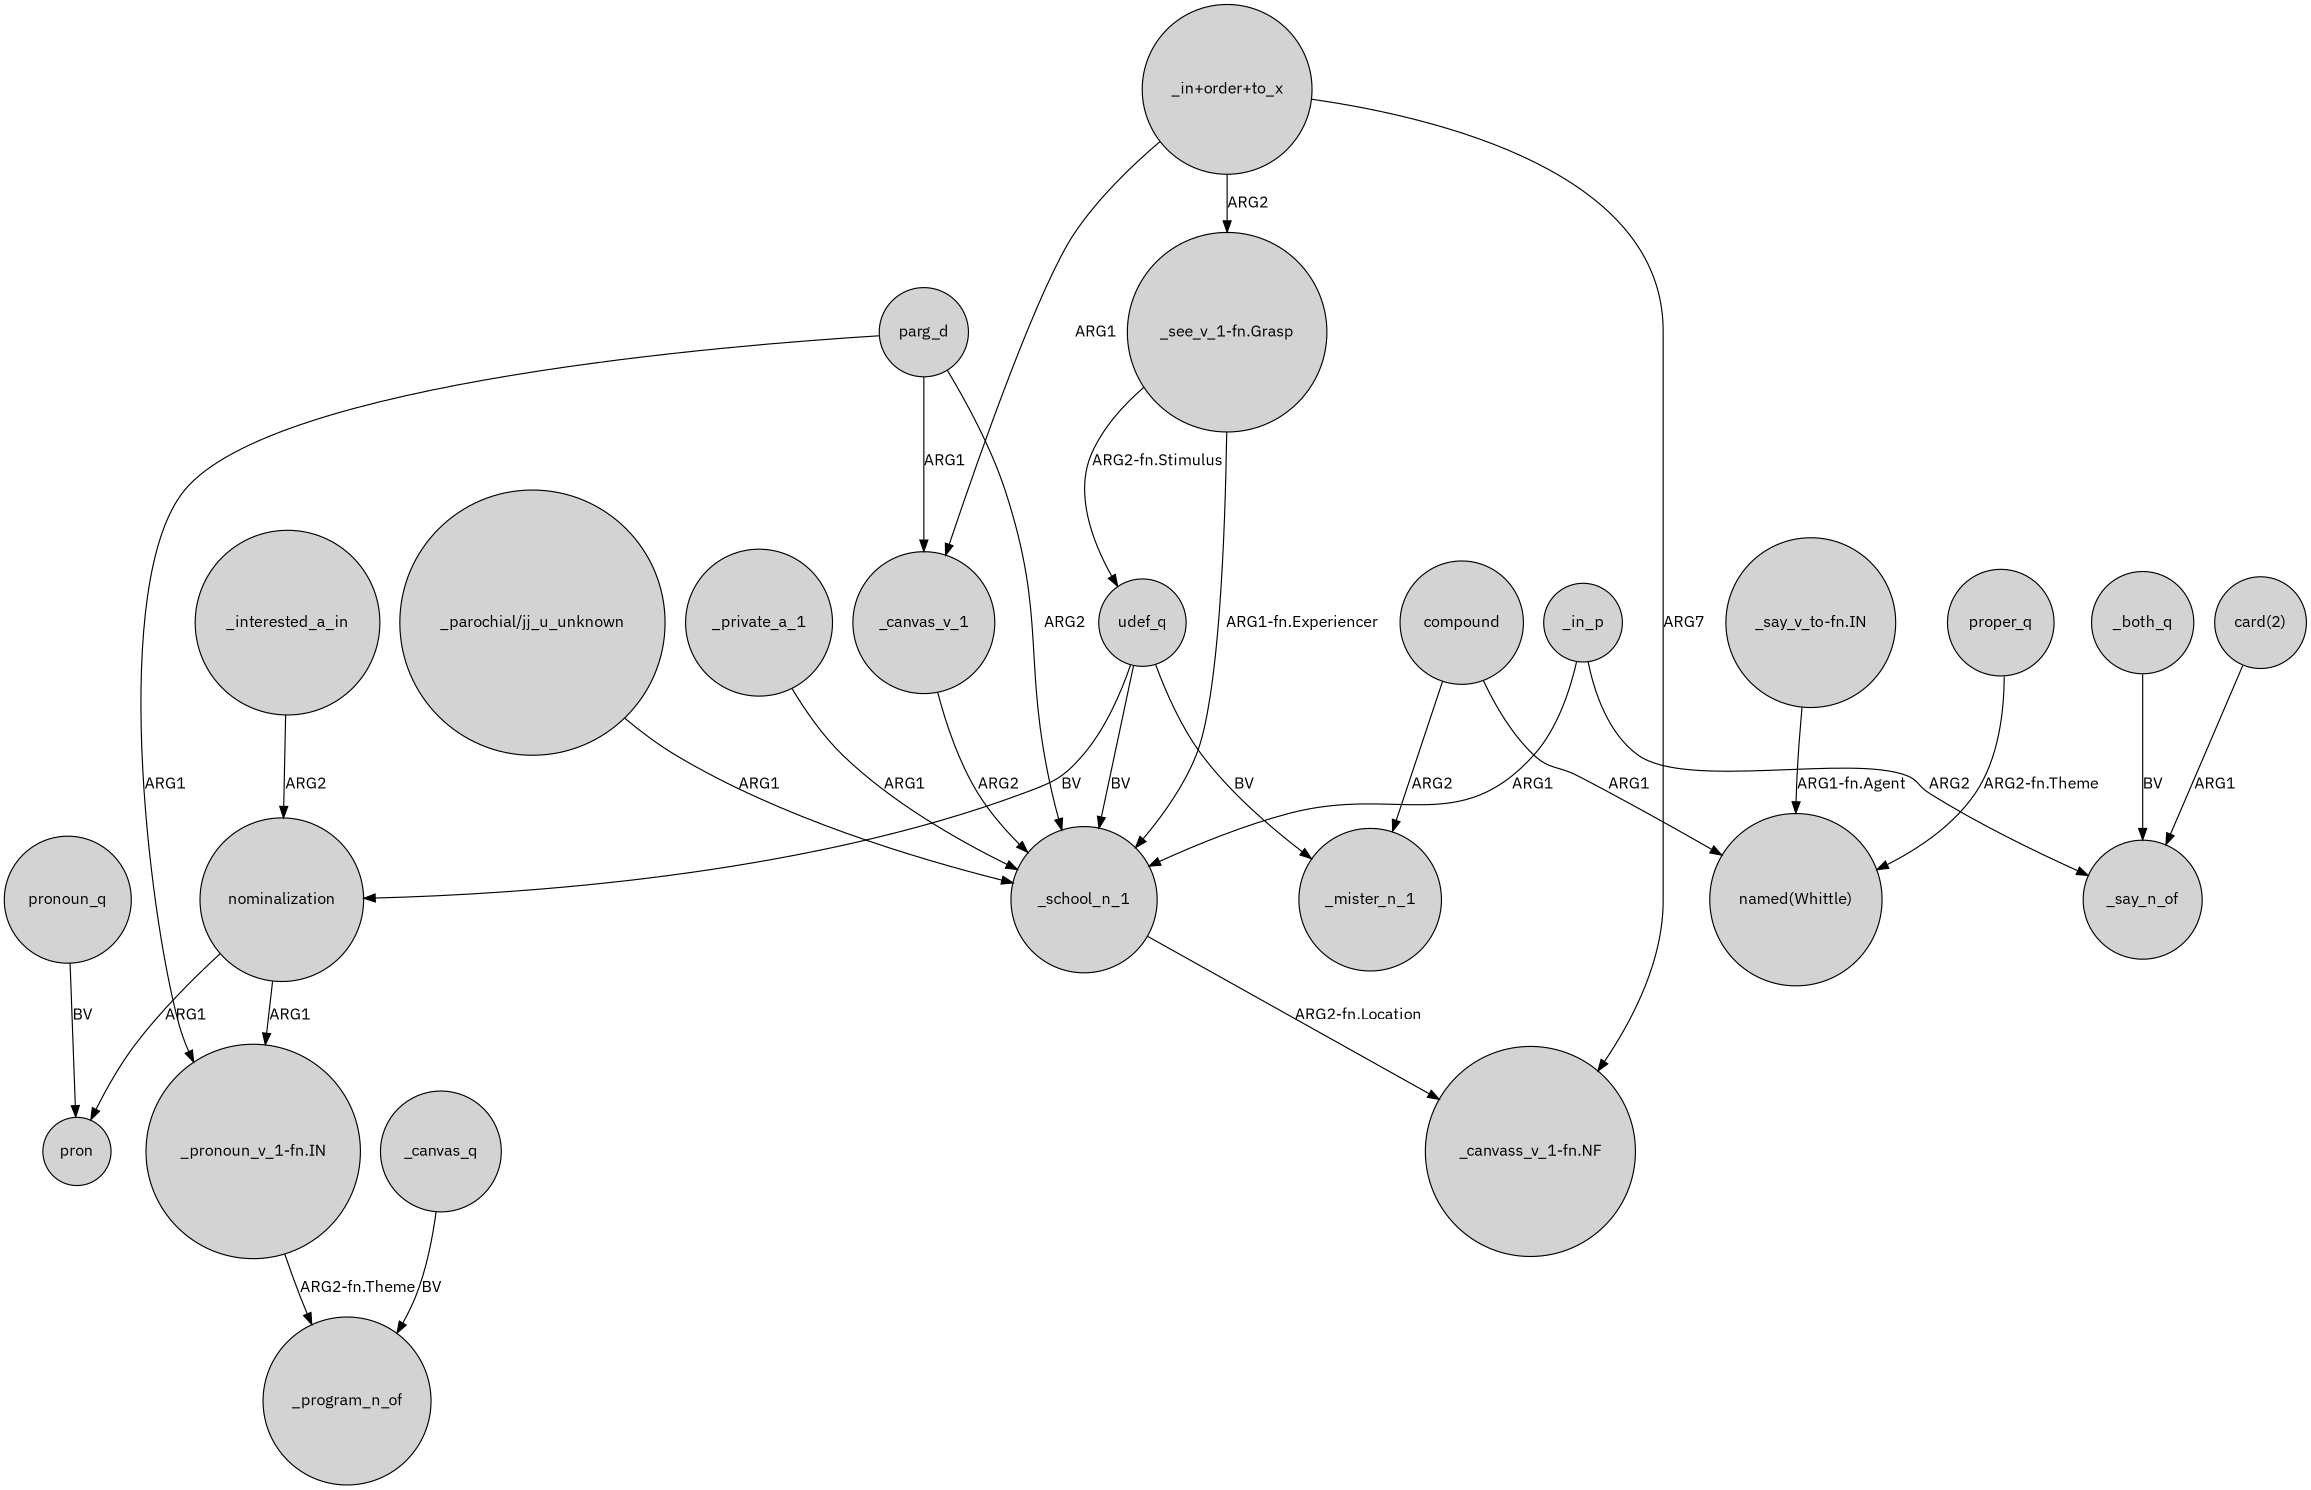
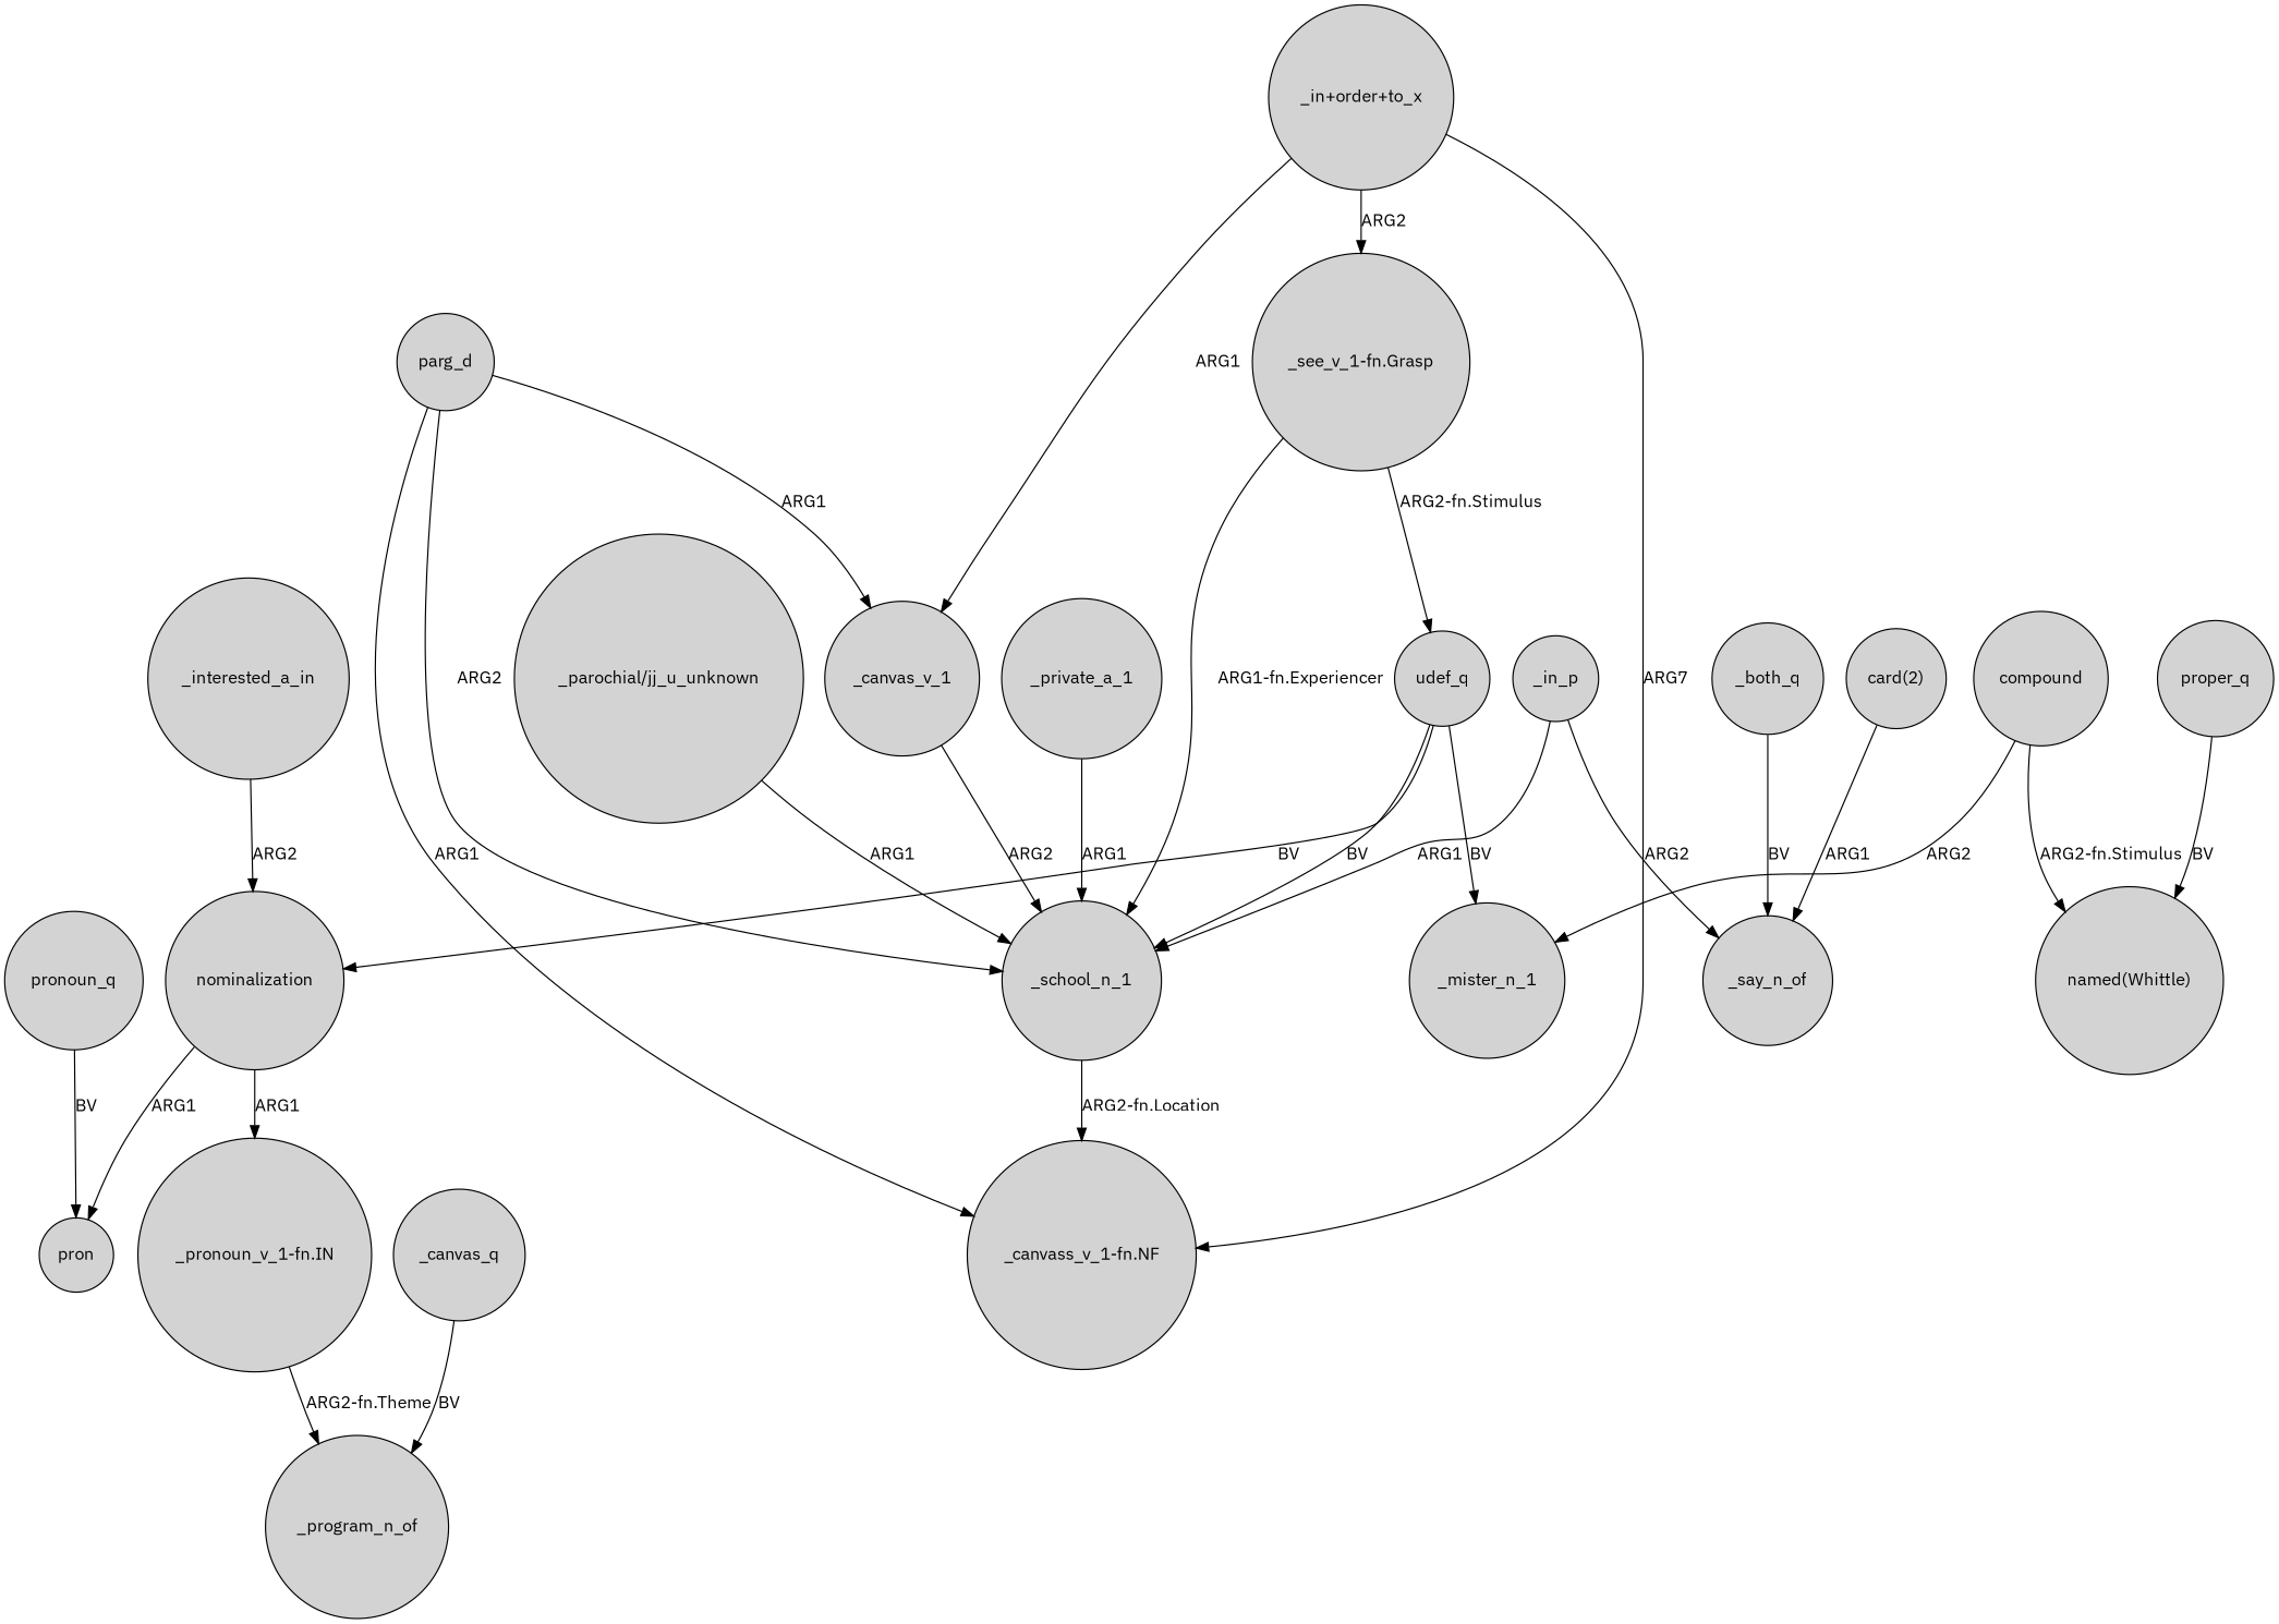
  digraph {
    fontname="IBM Plex Sans"
    node [fontname="IBM Plex Sans" shape=circle style=filled]
    edge [fontname="IBM Plex Sans"]
    _interested_a_in
    nominalization
    pron
    n4 [label="_pronoun_v_1-fn.IN"]
    _program_n_of
    _private_a_1
    _school_n_1
    "_canvass_v_1-fn.NF"
    "_see_v_1-fn.Grasp"
    udef_q
    parg_d
    _canvas_v_1
    compound
    _mister_n_1
    "named(Whittle)"
    "_parochial/jj_u_unknown"
    _in_p
    n18 [label=_say_n_of]
-   "_say_v_to-fn.IN"
    "_in+order+to_x"
    pronoun_q
    _both_q
    n23 [label=_canvas_q]
    "card(2)"
    proper_q
    _interested_a_in -> nominalization [label=ARG2]
    nominalization -> pron [label=ARG1]
    nominalization -> n4 [label=ARG1]
    n4 -> _program_n_of [label="ARG2-fn.Theme"]
    _private_a_1 -> _school_n_1 [label=ARG1]
    _school_n_1 -> "_canvass_v_1-fn.NF" [label="ARG2-fn.Location"]
    "_see_v_1-fn.Grasp" -> _school_n_1 [label="ARG1-fn.Experiencer"]
    "_see_v_1-fn.Grasp" -> udef_q [label="ARG2-fn.Stimulus"]
    udef_q -> nominalization [label=BV]
    udef_q -> _school_n_1 [label=BV]
    udef_q -> _mister_n_1 [label=BV]
    parg_d -> _school_n_1 [label=ARG2]
-   parg_d -> n4 [label=ARG1]
+   parg_d -> "_canvass_v_1-fn.NF" [label=ARG1]
    parg_d -> _canvas_v_1 [label=ARG1]
    _canvas_v_1 -> _school_n_1 [label=ARG2]
    compound -> _mister_n_1 [label=ARG2]
-   compound -> "named(Whittle)" [label=ARG1]
+   compound -> "named(Whittle)" [label="ARG2-fn.Stimulus"]
    "_parochial/jj_u_unknown" -> _school_n_1 [label=ARG1]
    _in_p -> _school_n_1 [label=ARG1]
    _in_p -> n18 [label=ARG2]
-   "_say_v_to-fn.IN" -> "named(Whittle)" [label="ARG1-fn.Agent"]
    "_in+order+to_x" -> "_canvass_v_1-fn.NF" [label=ARG7]
    "_in+order+to_x" -> "_see_v_1-fn.Grasp" [label=ARG2]
    "_in+order+to_x" -> _canvas_v_1 [label=ARG1]
    pronoun_q -> pron [label=BV]
    _both_q -> n18 [label=BV]
    n23 -> _program_n_of [label=BV]
    "card(2)" -> n18 [label=ARG1]
-   proper_q -> "named(Whittle)" [label="ARG2-fn.Theme"]
+   proper_q -> "named(Whittle)" [label=BV]
  }
